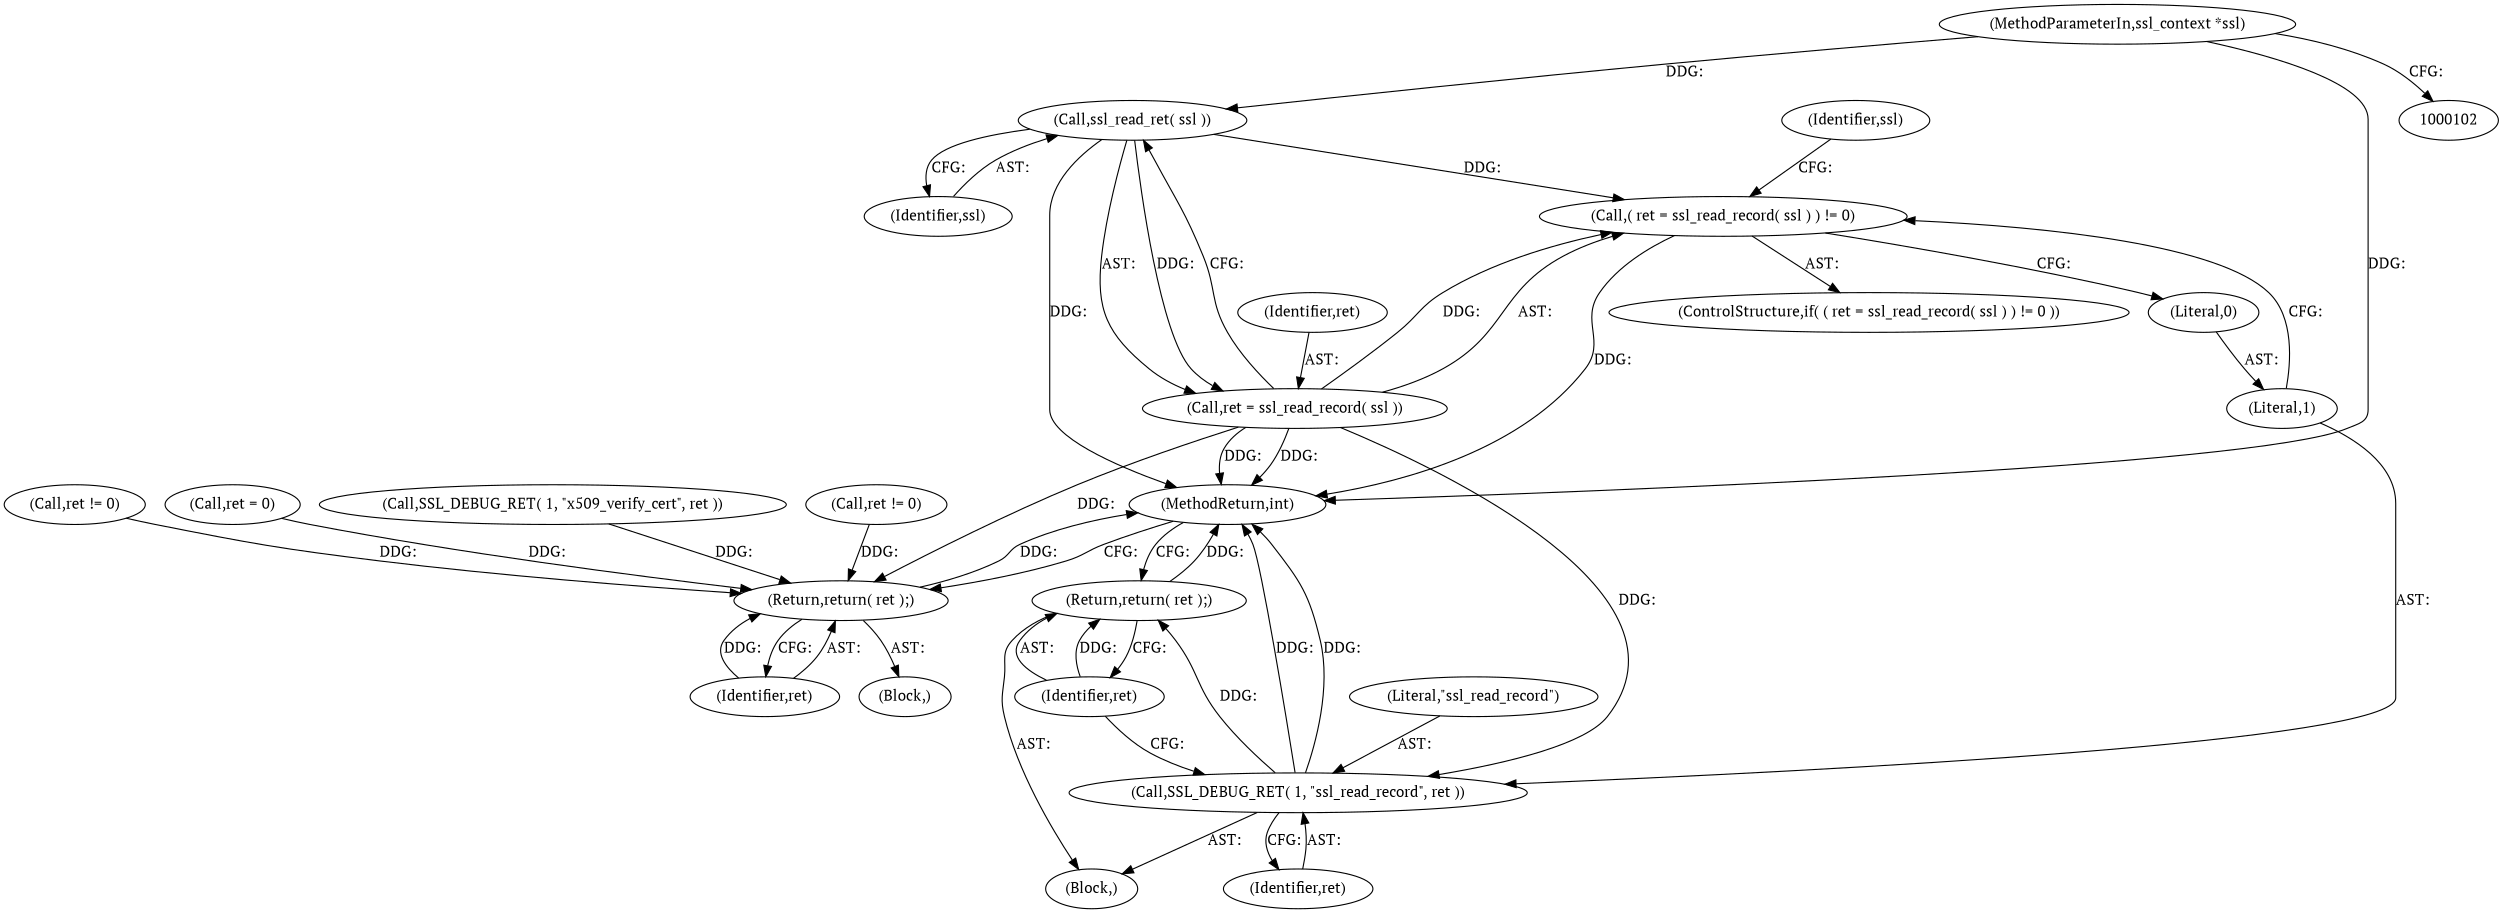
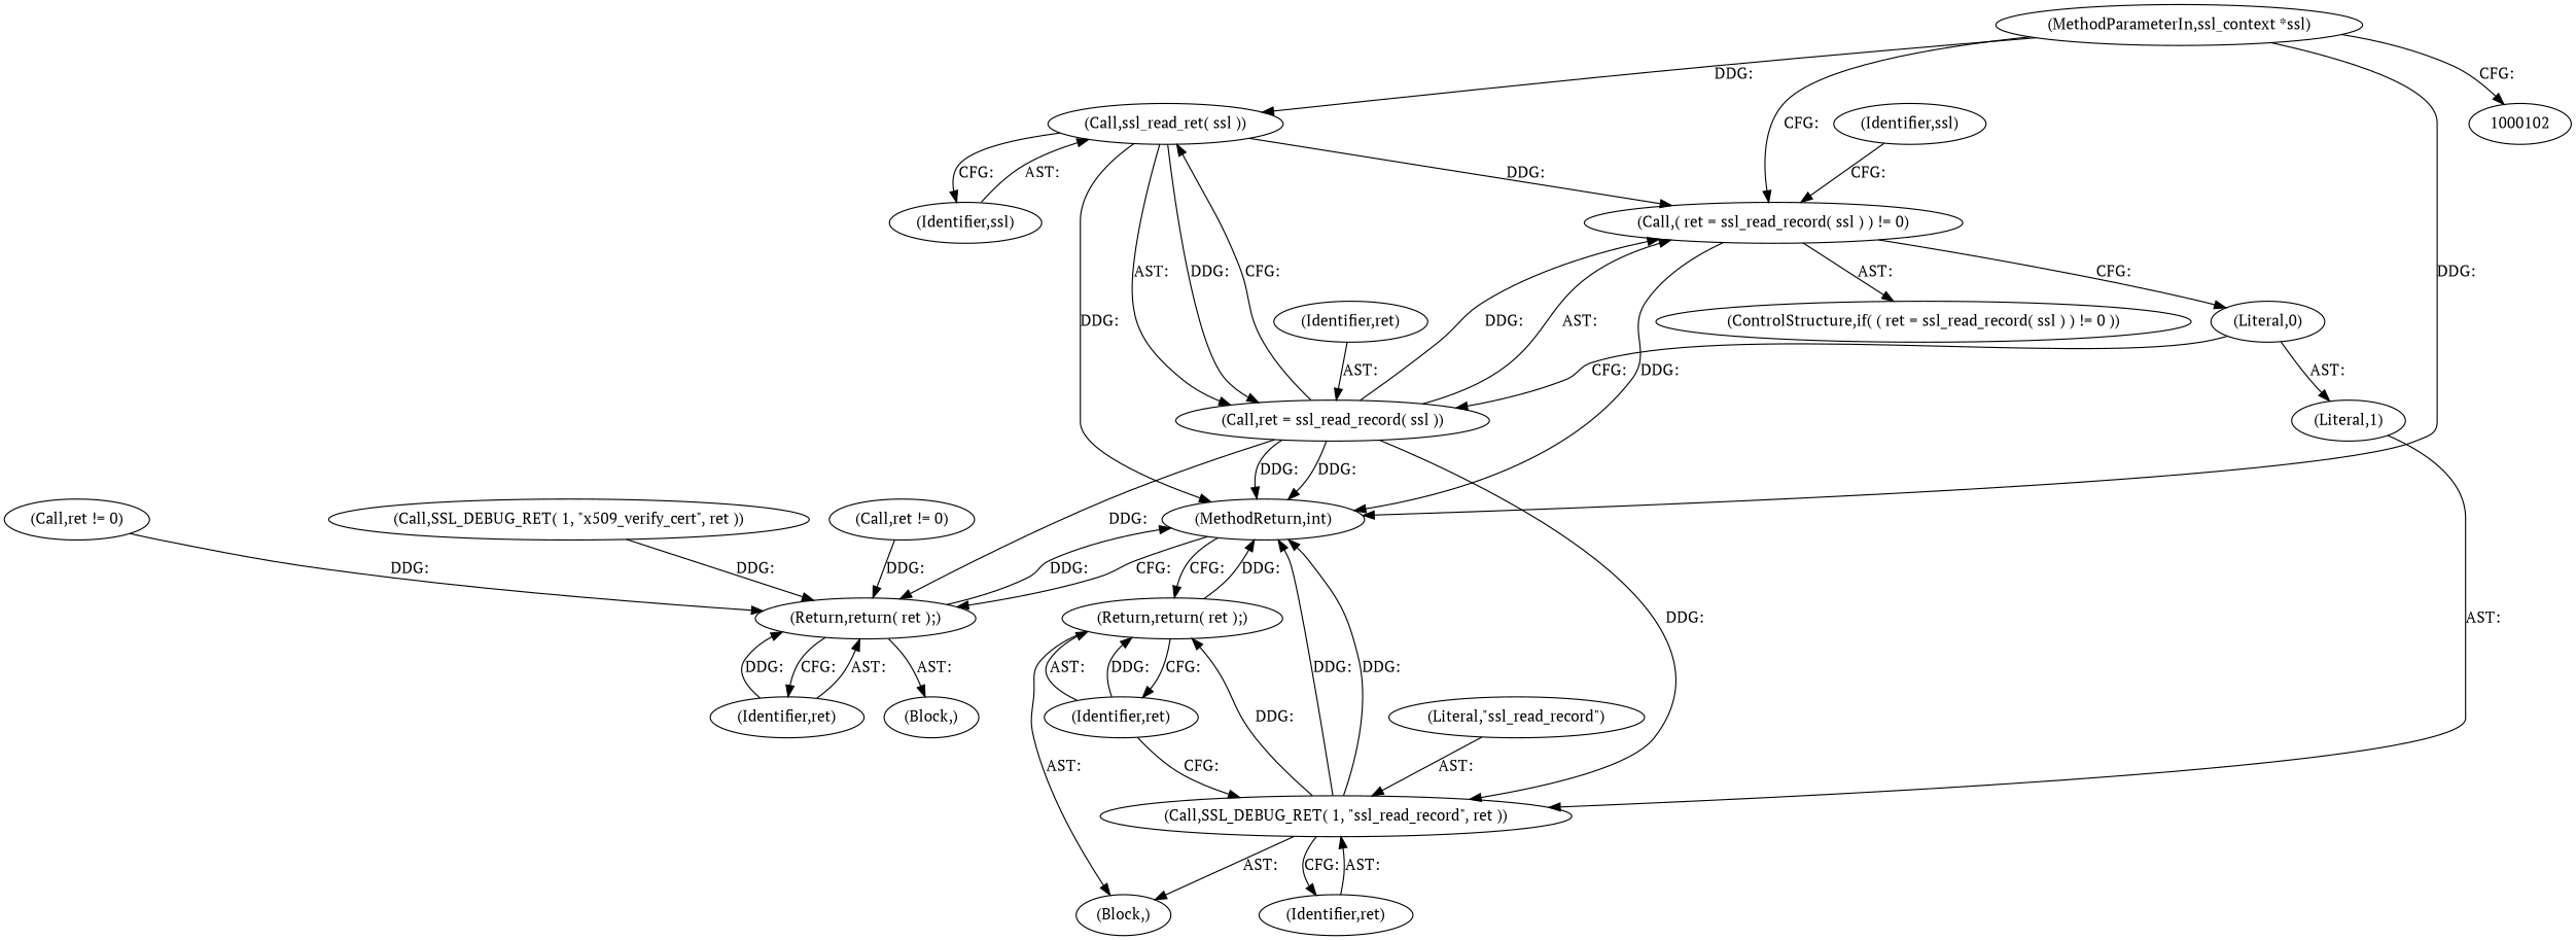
  digraph {
    fontname="PT Serif"
    node [fontname="PT Serif"]
    edge [fontname="PT Serif"]
    n1 [label="(MethodParameterIn,ssl_context *ssl)"]
    n2 [label="(Call,ssl_read_ret( ssl ))"]
    n3 [label="(MethodReturn,int)"]
    1000102
    n5 [label="(Call,( ret = ssl_read_record( ssl ) ) != 0)"]
    n6 [label="(Call,ret = ssl_read_record( ssl ))"]
    n7 [label="(Identifier,ssl)"]
    n8 [label="(Return,return( ret );)"]
    n9 [label="(Return,return( ret );)"]
    n10 [label="(ControlStructure,if( ( ret = ssl_read_record( ssl ) ) != 0 ))"]
    n11 [label="(Literal,0)"]
    n12 [label="(Call,SSL_DEBUG_RET( 1, \"ssl_read_record\", ret ))"]
    n13 [label="(Literal,1)"]
    n14 [label="(Block,)"]
    n15 [label="(Identifier,ret)"]
    n16 [label="(Identifier,ret)"]
    n17 [label="(Block,)"]
    n18 [label="(Identifier,ret)"]
    n19 [label="(Call,ret != 0)"]
    n20 [label="(Identifier,ssl)"]
    n21 [label="(Identifier,ret)"]
-   n22 [label="(Call,ret = 0)"]
    n23 [label="(Literal,\"ssl_read_record\")"]
    n24 [label="(Call,SSL_DEBUG_RET( 1, \"x509_verify_cert\", ret ))"]
    n25 [label="(Call,ret != 0)"]
    n1 -> n2 [label="DDG: "]
    n1 -> n3 [label="DDG: "]
    n1 -> 1000102 [label="CFG: "]
    n2 -> n3 [label="DDG: "]
    n2 -> n5 [label="DDG: "]
    n2 -> n6 [label="AST: "]
    n2 -> n6 [label="DDG: "]
    n2 -> n7 [label="CFG: "]
    n3 -> n8 [label="CFG: "]
    n3 -> n9 [label="CFG: "]
    n5 -> n3 [label="DDG: "]
    n5 -> n10 [label="AST: "]
    n5 -> n11 [label="CFG: "]
    n6 -> n2 [label="CFG: "]
    n6 -> n3 [label="DDG: "]
    n6 -> n3 [label="DDG: "]
    n6 -> n5 [label="AST: "]
    n6 -> n5 [label="DDG: "]
    n6 -> n8 [label="DDG: "]
    n6 -> n12 [label="DDG: "]
    n7 -> n2 [label="AST: "]
    n8 -> n3 [label="DDG: "]
    n8 -> n16 [label="CFG: "]
    n8 -> n17 [label="AST: "]
    n9 -> n3 [label="DDG: "]
    n9 -> n14 [label="AST: "]
    n9 -> n18 [label="CFG: "]
+   n11 -> n6 [label="CFG: "]
    n11 -> n13 [label="AST: "]
    n12 -> n3 [label="DDG: "]
    n12 -> n3 [label="DDG: "]
    n12 -> n9 [label="DDG: "]
    n12 -> n14 [label="AST: "]
    n12 -> n15 [label="CFG: "]
-   n13 -> n5 [label="CFG: "]
+   n1 -> n5 [label="CFG: "]
    n13 -> n12 [label="AST: "]
    n15 -> n12 [label="AST: "]
    n16 -> n8 [label="AST: "]
    n16 -> n8 [label="DDG: "]
    n18 -> n9 [label="AST: "]
    n18 -> n9 [label="DDG: "]
    n18 -> n12 [label="CFG: "]
    n19 -> n8 [label="DDG: "]
    n20 -> n5 [label="CFG: "]
    n21 -> n6 [label="AST: "]
-   n22 -> n8 [label="DDG: "]
    n23 -> n12 [label="AST: "]
    n24 -> n8 [label="DDG: "]
    n25 -> n8 [label="DDG: "]
  }
